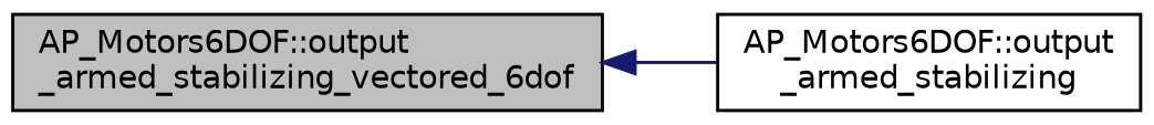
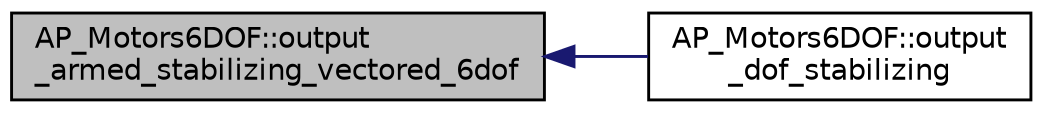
  digraph {
    rankdir=LR
    node [color=black fontname=Helvetica fontsize=10 shape=record style=filled]
    n1 [fillcolor=grey75 fontcolor=black height=0.2 label="AP_Motors6DOF::output\l_armed_stabilizing_vectored_6dof" width=0.4]
-   n2 [fillcolor=white height=0.2 label="AP_Motors6DOF::output\l_armed_stabilizing" width=0.4]
+   n2 [fillcolor=white height=0.2 label="AP_Motors6DOF::output\l_dof_stabilizing" width=0.4]
    n1 -> n2 [color=midnightblue dir=back fontname=Helvetica fontsize=10 labelfontname=Helvetica labelfontsize=10 style=solid]
  }
